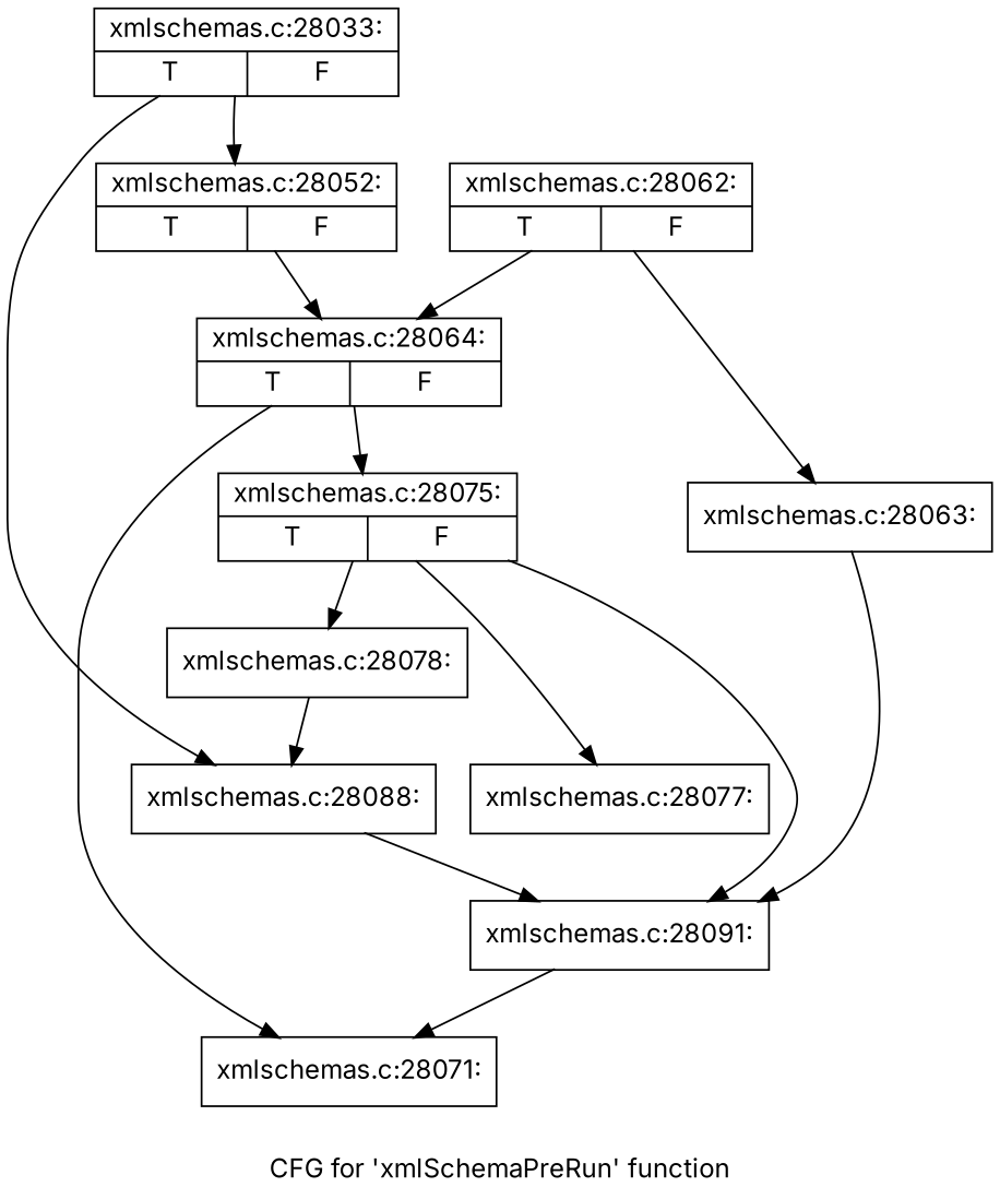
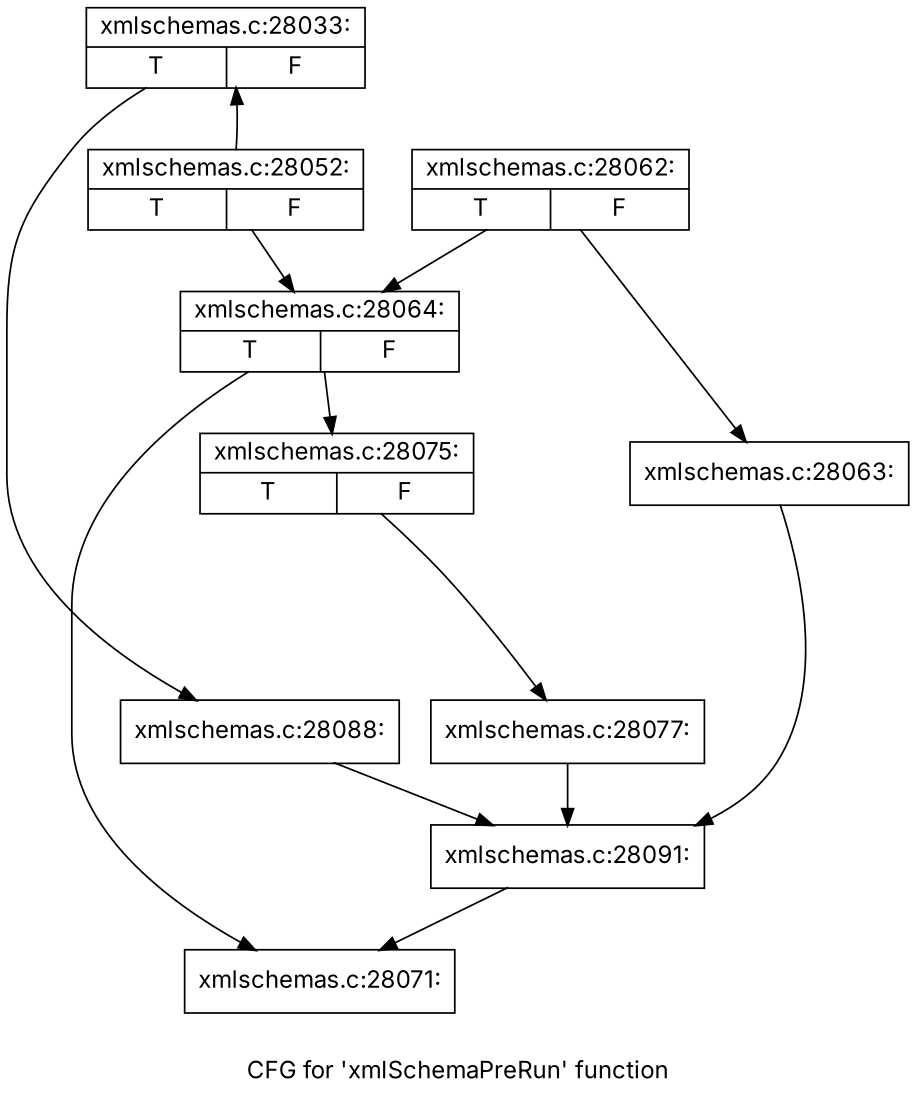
  digraph {
    fontname=Inter
    label="CFG for 'xmlSchemaPreRun' function"
    node [fontname=Inter shape=record]
    edge [fontname=Inter]
    n1 [label="{xmlschemas.c:28033:|{<s0>T|<s1>F}}"]
    n2 [label="{xmlschemas.c:28052:|{<s0>T|<s1>F}}"]
    n3 [label="{xmlschemas.c:28088:}"]
    n4 [label="{xmlschemas.c:28064:|{<s0>T|<s1>F}}"]
    n5 [label="{xmlschemas.c:28091:}"]
    n6 [label="{xmlschemas.c:28062:|{<s0>T|<s1>F}}"]
    n7 [label="{xmlschemas.c:28063:}"]
    n8 [label="{xmlschemas.c:28071:}"]
    n9 [label="{xmlschemas.c:28075:|{<s0>T|<s1>F}}"]
    n10 [label="{xmlschemas.c:28077:}"]
-   n11 [label="{xmlschemas.c:28078:}"]
-   n1 -> n2
+   n2 -> n1
    n1 -> n3
    n2 -> n4
    n3 -> n5
    n4 -> n8
    n4 -> n9
    n5 -> n8
    n6 -> n4
    n6 -> n7
    n7 -> n5
    n9 -> n10
-   n9 -> n11
-   n9 -> n5
-   n11 -> n3
+   n10 -> n5
  }
